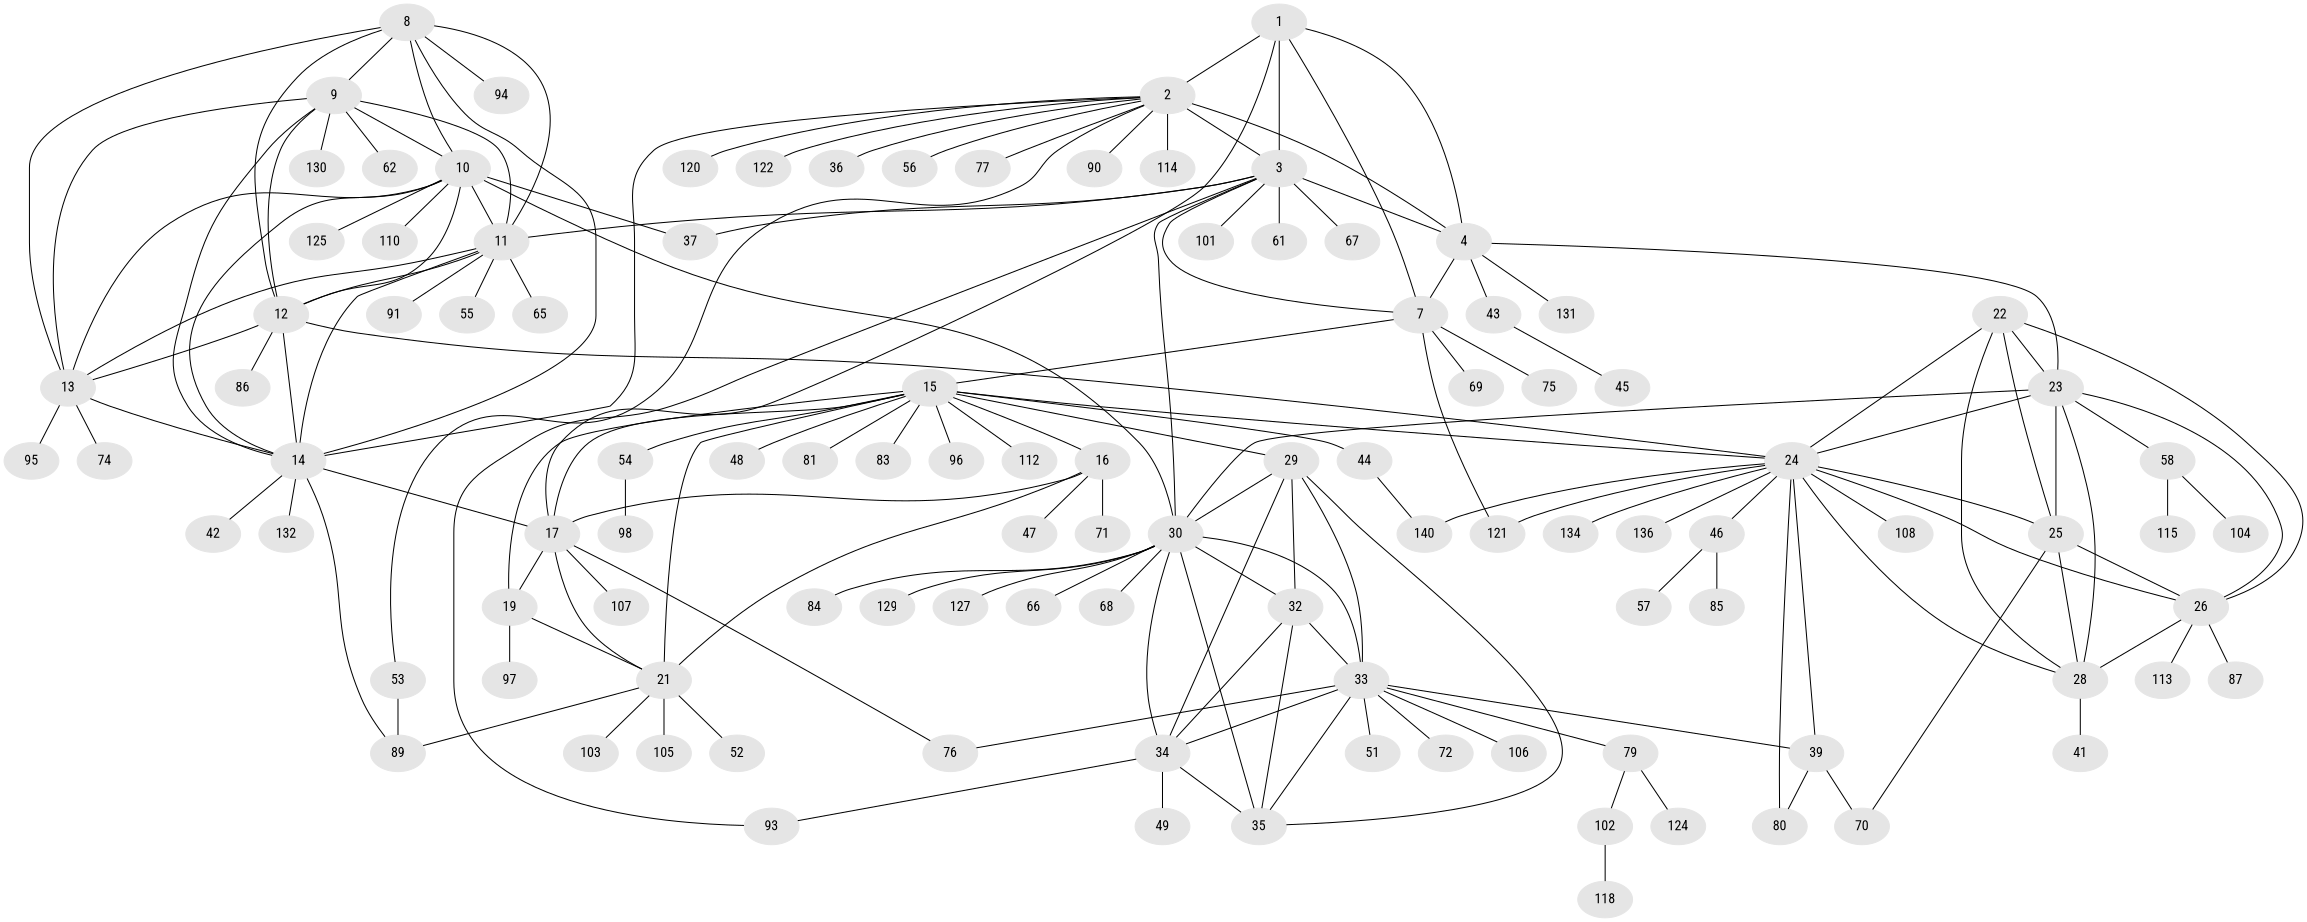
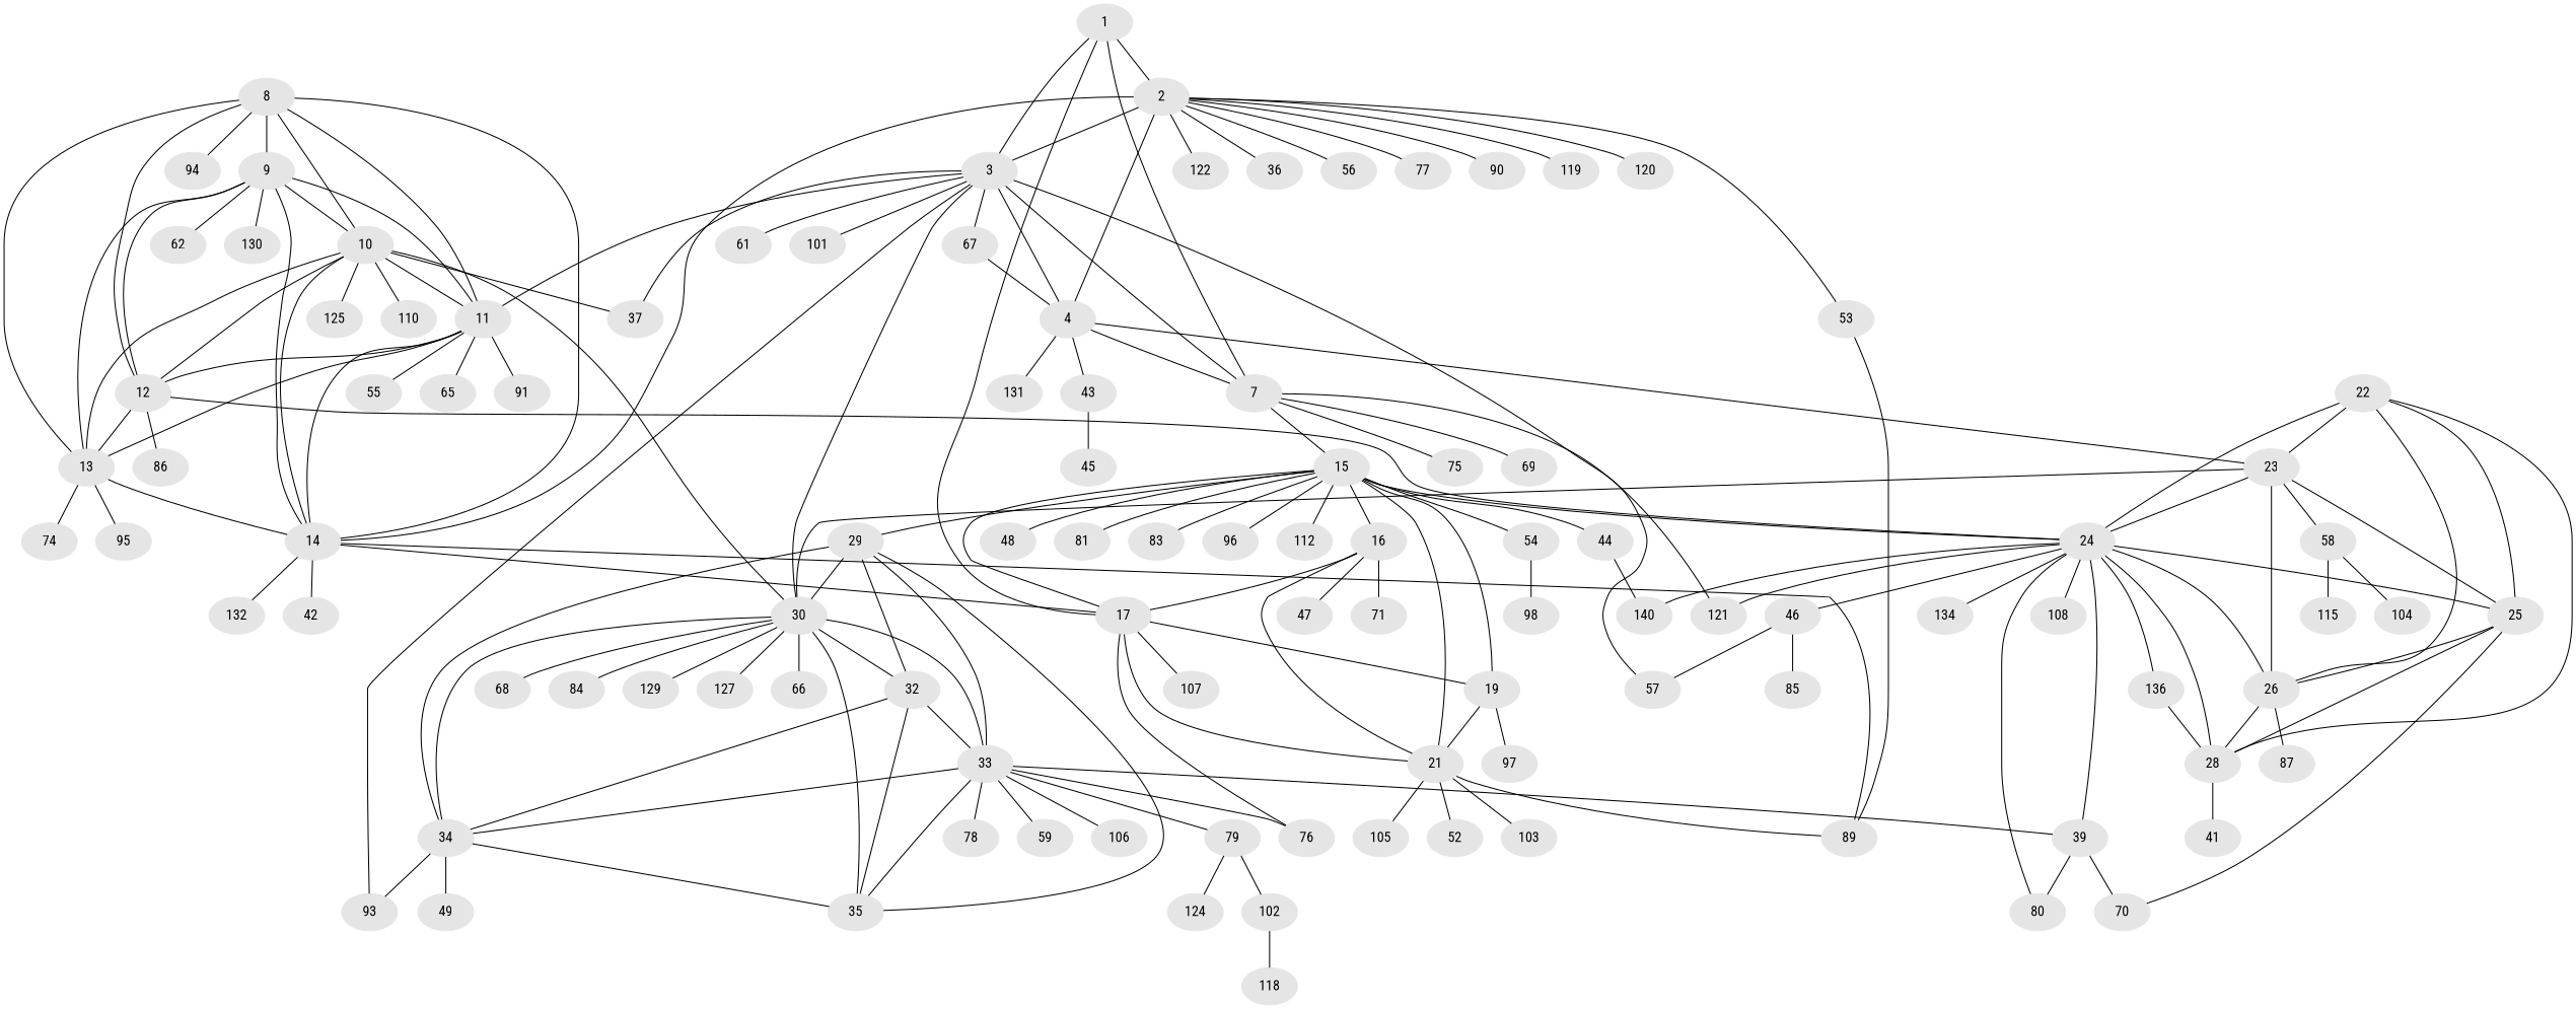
  graph {
    fontname="Roboto Condensed"
    node [color=gray90 fontname="Roboto Condensed" style=filled]
    edge [fontname="Roboto Condensed"]
    1 [super="+99"]
    2 [super="+5"]
    3 [super="+88"]
    4 [super="+6"]
    7 [super="+129"]
    17 [super="+72"]
    14 [super="+133"]
    36
    53
    56
    77
    90
-   114
+   114 [label=119]
    120
    122
    11 [super="+63"]
    30 [super="+31"]
    37
    57
    61
    67
    93
    101
    23 [super="+27"]
    43
    131
    15 [super="+20"]
    69 [super="+116"]
    75
    121
    19
    21 [super="+111"]
    76
    107
    42
    89 [super="+137"]
    132
    12 [super="+73"]
    13 [super="+60"]
    55
    65
    91
    32
    33 [super="+59"]
    34 [super="+128"]
    35 [super="+123"]
    66
    68
    84
    n50 [label=129 super="+139"]
    127
    24 [super="+117"]
    25
    26
    28 [super="+92"]
    58 [super="+126"]
    45
    16 [super="+18"]
    29
    44 [super="+135"]
    48
    54
    81
    83
    96
    112
    8 [super="+64"]
    9 [super="+38"]
    10 [super="+82"]
    94
    62
    130
    110
    125
    86
    74
    95
    39 [super="+40"]
    46 [super="+100"]
    80
    108
    134
    136
    140
    47
    71 [super="+138"]
    97
    52
    103
    105
    98
    22 [super="+50"]
    70
    87
-   113
    41
    104
    115
    85
-   51
-   78 [label=72]
+   51 [label=59]
+   78
    79
    106
    49
    102 [super="+109"]
    124
    118
    1 -- 2 [weight=2]
    1 -- 3
-   1 -- 4 [weight=2]
+   67 -- 4 [weight=2]
    1 -- 7
    1 -- 17
    2 -- 3 [weight=2]
    2 -- 4 [weight=4]
    2 -- 14
    2 -- 36
    2 -- 53
    2 -- 56
    2 -- 77
    2 -- 90
    2 -- 114
    2 -- 120
    2 -- 122
    3 -- 4 [weight=2]
    3 -- 7
    3 -- 11
    3 -- 30
    3 -- 37
+   3 -- 57
    3 -- 61
    3 -- 67
    3 -- 93
    3 -- 101
    4 -- 7 [weight=2]
    4 -- 23
    4 -- 43
    4 -- 131
    7 -- 15
    7 -- 69
    7 -- 75
    7 -- 121
    17 -- 19
    17 -- 21
    17 -- 76
    17 -- 107
    14 -- 17
    14 -- 42
    14 -- 89
    14 -- 132
    53 -- 89
    11 -- 14
    11 -- 12
    11 -- 13
    11 -- 55
    11 -- 65
    11 -- 91
    30 -- 32 [weight=2]
    30 -- 33 [weight=2]
    30 -- 34 [weight=2]
    30 -- 35 [weight=2]
    30 -- 66
    30 -- 68
    30 -- 84
    30 -- n50
    30 -- 127
    23 -- 30
    23 -- 24 [weight=2]
    23 -- 25 [weight=2]
    23 -- 26 [weight=2]
-   23 -- 28 [weight=2]
+   136 -- 28 [weight=2]
    23 -- 58
    43 -- 45
    15 -- 17 [weight=2]
    15 -- 19 [weight=2]
    15 -- 21 [weight=2]
    15 -- 24
    15 -- 16 [weight=4]
    15 -- 29
    15 -- 44
    15 -- 48
    15 -- 54
    15 -- 81
    15 -- 83
    15 -- 96
    15 -- 112
    19 -- 21
    19 -- 97
    21 -- 89
    21 -- 52
    21 -- 103
    21 -- 105
-   12 -- 14
    12 -- 13
    12 -- 24
    12 -- 86
    13 -- 14
    13 -- 74
    13 -- 95
    32 -- 33
    32 -- 34
    32 -- 35
    33 -- 76
    33 -- 34
    33 -- 35
    33 -- 39
    33 -- 51
    33 -- 78
    33 -- 79
    33 -- 106
    34 -- 93
    34 -- 35
    34 -- 49
    24 -- 121
    24 -- 25
    24 -- 26
    24 -- 28
    24 -- 39
    24 -- 46
    24 -- 80
    24 -- 108
    24 -- 134
    24 -- 136
    24 -- 140
    25 -- 26
    25 -- 28
    25 -- 70
    26 -- 28
    26 -- 87
-   26 -- 113
    28 -- 41
    58 -- 104
    58 -- 115
    16 -- 17 [weight=2]
    16 -- 21 [weight=2]
    16 -- 47
    16 -- 71
    29 -- 30 [weight=2]
    29 -- 32
    29 -- 33
    29 -- 34
    29 -- 35
    44 -- 140
    54 -- 98
    8 -- 14
    8 -- 11
    8 -- 12
    8 -- 13
    8 -- 9
    8 -- 10
    8 -- 94
    9 -- 14
    9 -- 11
    9 -- 12
    9 -- 13
    9 -- 10
    9 -- 62
    9 -- 130
    10 -- 14
    10 -- 11
    10 -- 30
    10 -- 37
    10 -- 12
    10 -- 13
    10 -- 110
    10 -- 125
    39 -- 80
    39 -- 70
    46 -- 57
    46 -- 85
    22 -- 23 [weight=2]
    22 -- 24
    22 -- 25
    22 -- 26
    22 -- 28
    79 -- 102
    79 -- 124
    102 -- 118
  }
